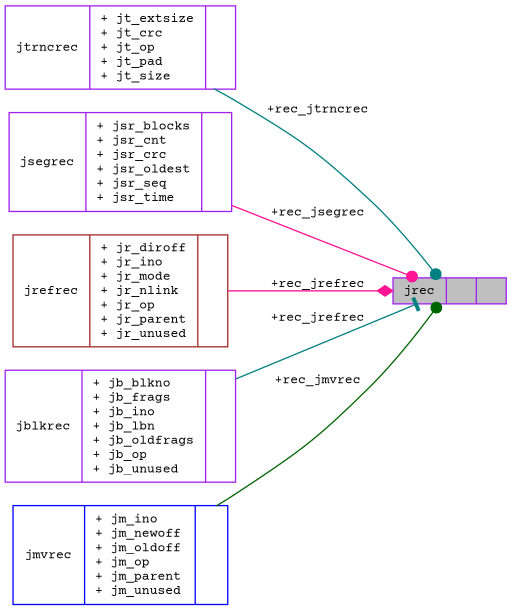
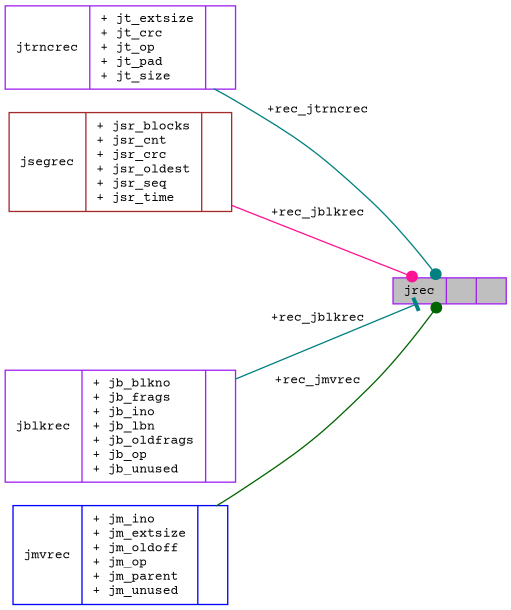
  digraph {
    fontname="Courier Prime"
    rankdir=LR
    node [color=purple fillcolor=white fontname="Courier Prime" fontsize=10 shape=record style=filled]
    edge [arrowhead=dot color=teal fontname="Courier Prime" fontsize=10 labelfontname=Helvetica labelfontsize=10 style=solid]
    n1 [fillcolor=grey75 fontcolor=black height=0.2 label="{jrec\n||}" width=0.4]
    n2 [height=0.2 label="{jtrncrec\n|+ jt_extsize\l+ jt_crc\l+ jt_op\l+ jt_pad\l+ jt_size\l|}" width=0.4]
-   n3 [height=0.2 label="{jsegrec\n|+ jsr_blocks\l+ jsr_cnt\l+ jsr_crc\l+ jsr_oldest\l+ jsr_seq\l+ jsr_time\l|}" width=0.4]
-   n4 [color=brown height=0.2 label="{jrefrec\n|+ jr_diroff\l+ jr_ino\l+ jr_mode\l+ jr_nlink\l+ jr_op\l+ jr_parent\l+ jr_unused\l|}" width=0.4]
+   n3 [color=brown height=0.2 label="{jsegrec\n|+ jsr_blocks\l+ jsr_cnt\l+ jsr_crc\l+ jsr_oldest\l+ jsr_seq\l+ jsr_time\l|}" width=0.4]
    n5 [height=0.2 label="{jblkrec\n|+ jb_blkno\l+ jb_frags\l+ jb_ino\l+ jb_lbn\l+ jb_oldfrags\l+ jb_op\l+ jb_unused\l|}" width=0.4]
-   n6 [color=blue height=0.2 label="{jmvrec\n|+ jm_ino\l+ jm_newoff\l+ jm_oldoff\l+ jm_op\l+ jm_parent\l+ jm_unused\l|}" width=0.4]
+   n6 [color=blue height=0.2 label="{jmvrec\n|+ jm_ino\l+ jm_extsize\l+ jm_oldoff\l+ jm_op\l+ jm_parent\l+ jm_unused\l|}" width=0.4]
    n2 -> n1 [label=" +rec_jtrncrec"]
-   n3 -> n1 [color=deeppink label=" +rec_jsegrec"]
-   n4 -> n1 [arrowhead=diamond color=deeppink label=" +rec_jrefrec"]
-   n5 -> n1 [arrowhead=tee label=" +rec_jrefrec"]
+   n3 -> n1 [color=deeppink label=" +rec_jblkrec"]
+   n5 -> n1 [arrowhead=tee label=" +rec_jblkrec"]
    n6 -> n1 [color=darkgreen label=" +rec_jmvrec"]
  }
